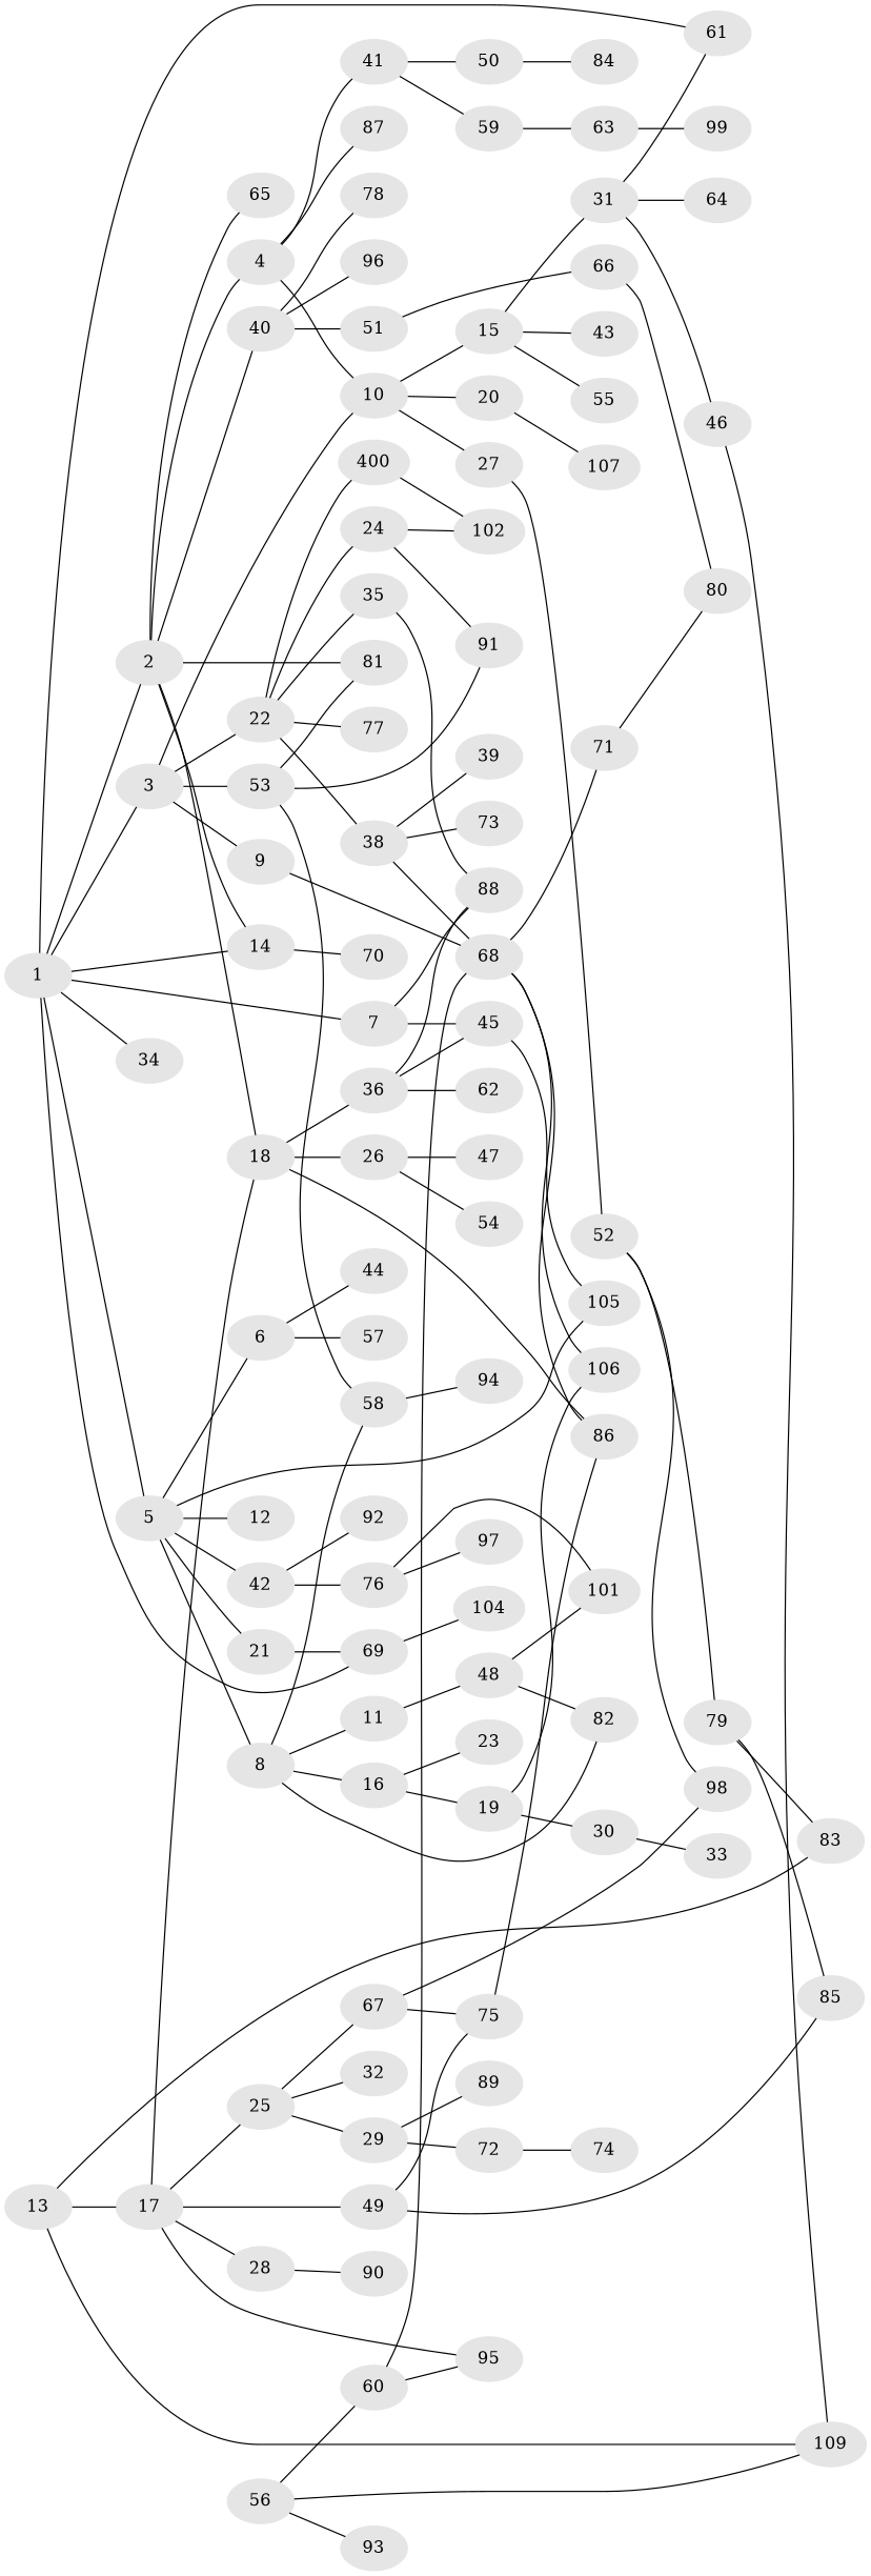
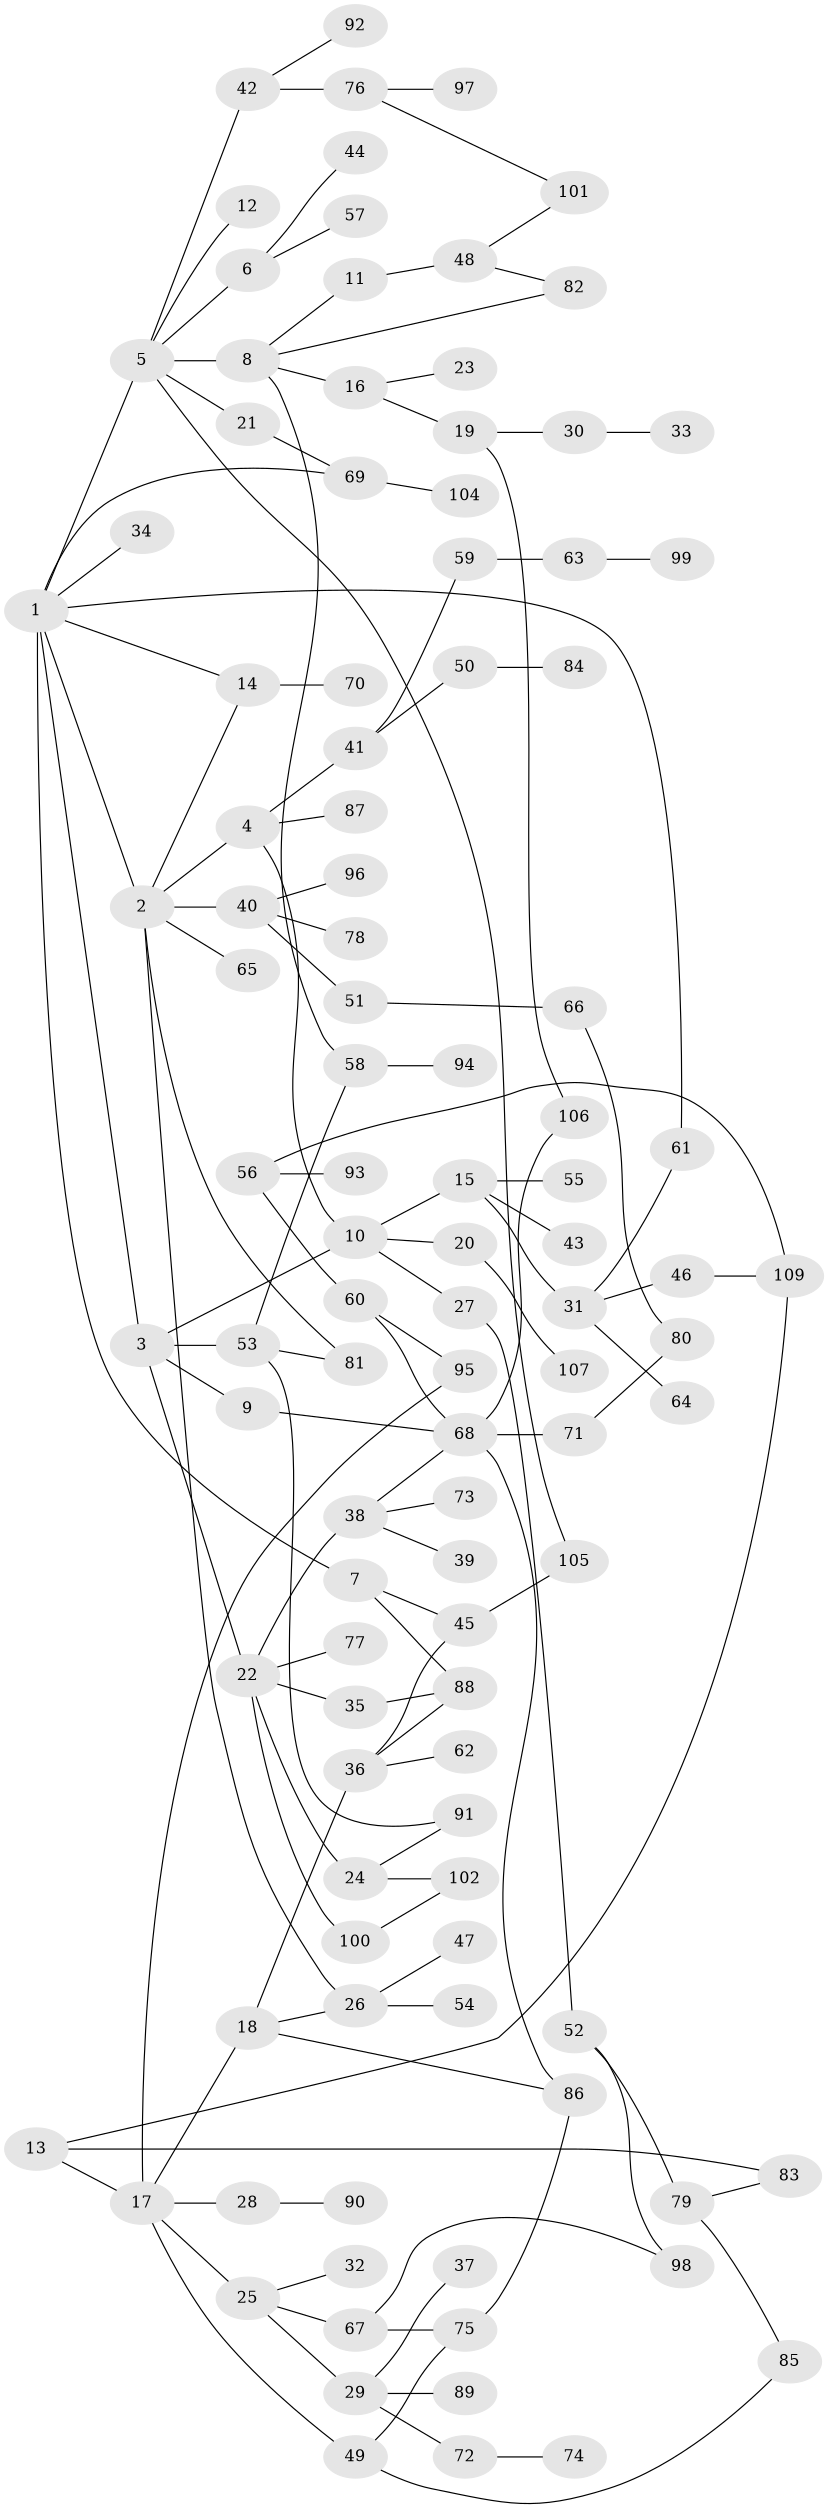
  graph {
    rankdir=LR
    node [color=gray90 style=filled]
    1
    2
    3
    5
    7
    14
    34
    61
    69
    4
    18
    40
    65
    81
    9
    10
    22
    53
    6
    8
    12
    21
    42
    105
    45
    88
    70
    104
    41
    87
    26
    36
    86
    51
    78
    96
    68
    15
    20
    27
    13
    17
    83
    n44 [label=109]
    24
    35
    38
    77
-   100 [label=400]
+   100
    58
    91
    50
    59
    44
    57
    11
    16
    82
    76
    92
    48
    19
    23
    94
    106
    71
    31
    43
    55
    107
    52
    101
    25
    28
    49
    95
    46
    64
    30
    29
    32
    67
    90
    75
    85
    47
    54
    62
    33
    102
    39
    73
+   37
    72
    89
    98
    79
    74
    56
    60
    93
    66
    84
    63
    97
    80
    99
    1 -- 2
    1 -- 3
    1 -- 5
    1 -- 7
    1 -- 14
    1 -- 34
    1 -- 61
    1 -- 69
    2 -- 14
    2 -- 4
-   2 -- 18
+   2 -- 26
    2 -- 40
    2 -- 65
    2 -- 81
    3 -- 9
    3 -- 10
    3 -- 22
    3 -- 53
    5 -- 6
    5 -- 8
    5 -- 12
    5 -- 21
    5 -- 42
    5 -- 105
    7 -- 45
    7 -- 88
    14 -- 70
    69 -- 104
    4 -- 10
    4 -- 41
    4 -- 87
    18 -- 26
    18 -- 36
    18 -- 86
    40 -- 51
    40 -- 78
    40 -- 96
    9 -- 68
    10 -- 15
    10 -- 20
    10 -- 27
    22 -- 24
    22 -- 35
    22 -- 38
    22 -- 77
    22 -- 100
    53 -- 81
    53 -- 58
    53 -- 91
    6 -- 44
    6 -- 57
    8 -- 58
    8 -- 11
    8 -- 16
    8 -- 82
    21 -- 69
    42 -- 76
    42 -- 92
    45 -- 105
    41 -- 50
    41 -- 59
    26 -- 47
    26 -- 54
    36 -- 45
    36 -- 88
    36 -- 62
    51 -- 66
    68 -- 86
    68 -- 106
    68 -- 71
    15 -- 31
    15 -- 43
    15 -- 55
    20 -- 107
    27 -- 52
    13 -- 17
    13 -- 83
    13 -- n44
    17 -- 18
    17 -- 25
    17 -- 28
    17 -- 49
    17 -- 95
    24 -- 91
    24 -- 102
    35 -- 88
    38 -- 68
    38 -- 39
    38 -- 73
    100 -- 102
    58 -- 94
    50 -- 84
    59 -- 63
    11 -- 48
    16 -- 19
    16 -- 23
    76 -- 101
    76 -- 97
    48 -- 82
    48 -- 101
    19 -- 106
    19 -- 30
    71 -- 80
    31 -- 61
    31 -- 46
    31 -- 64
    52 -- 98
    52 -- 79
    25 -- 29
    25 -- 32
    25 -- 67
    28 -- 90
    49 -- 75
    49 -- 85
    46 -- n44
    30 -- 33
+   29 -- 37
    29 -- 72
    29 -- 89
    67 -- 75
    67 -- 98
    75 -- 86
    72 -- 74
    79 -- 83
    79 -- 85
    56 -- n44
    56 -- 60
    56 -- 93
    60 -- 68
    60 -- 95
    66 -- 80
    63 -- 99
  }
